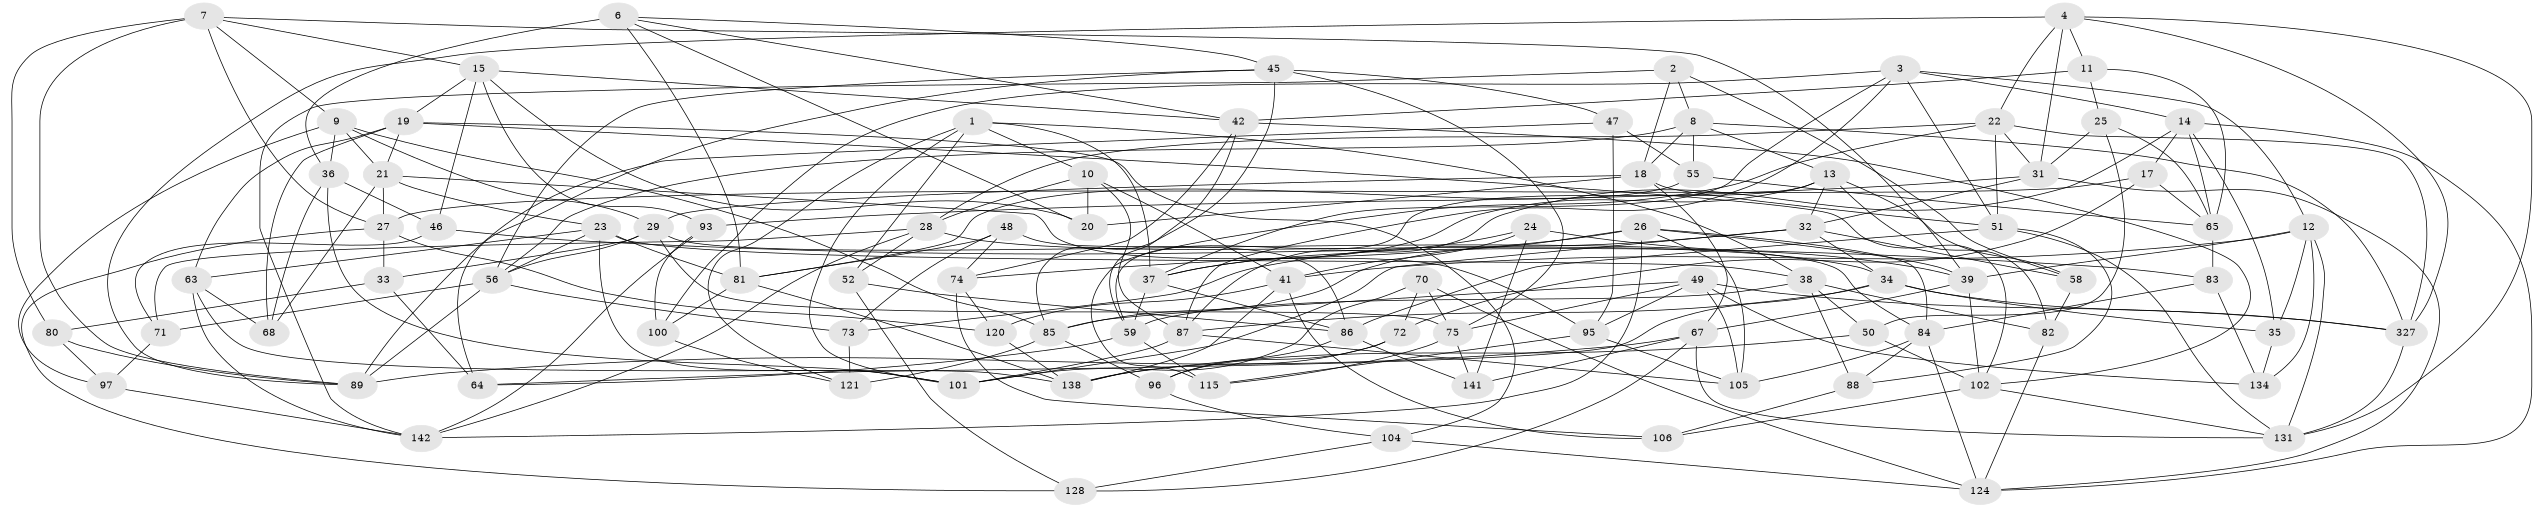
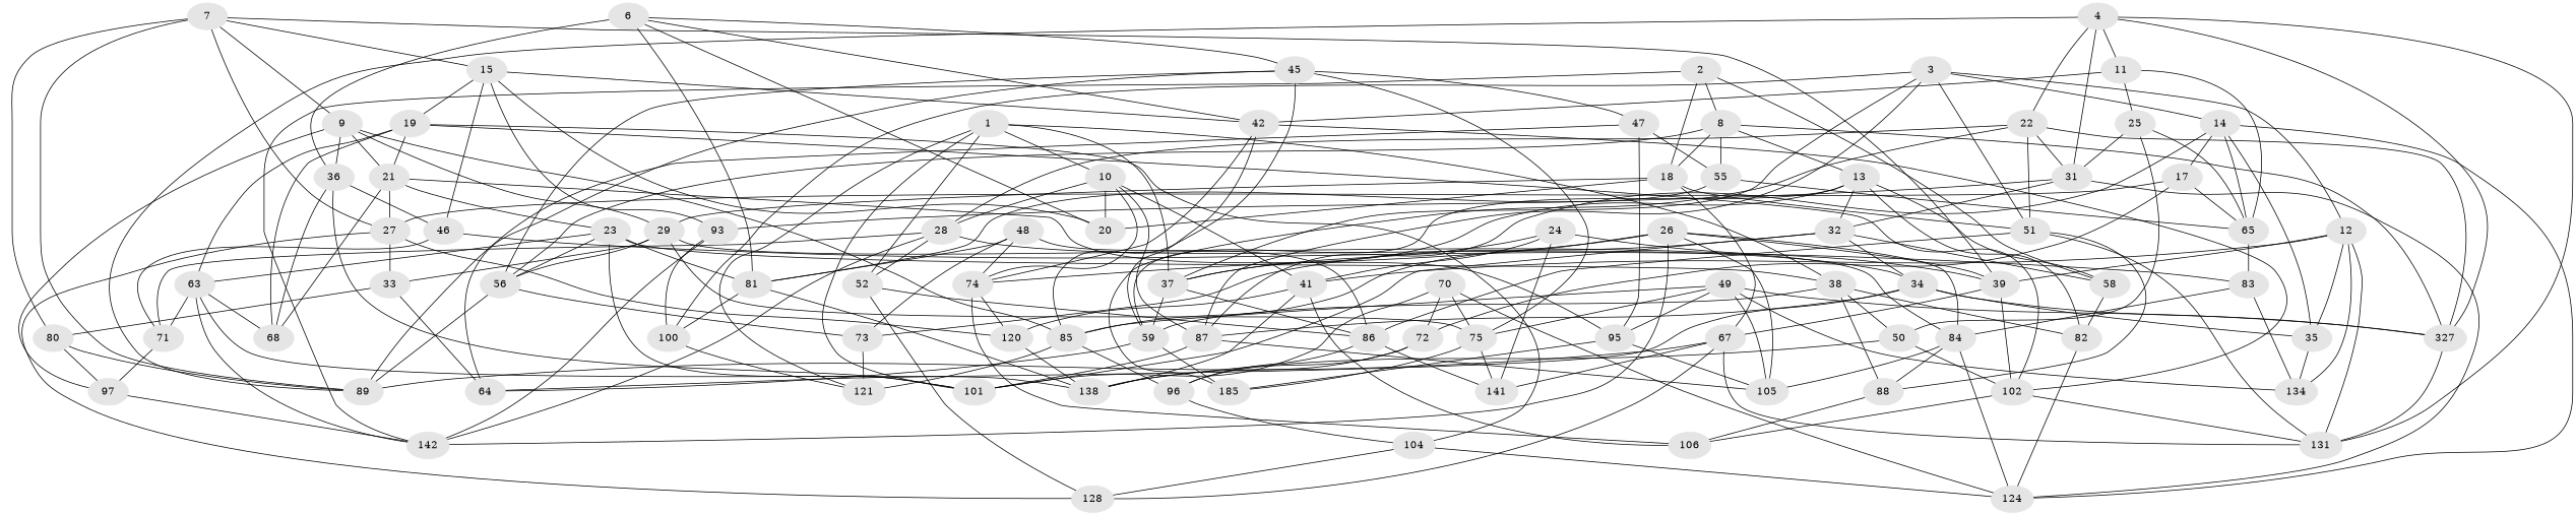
  graph {
    node [color=gray90 style=filled]
    1 [super="+16"]
    10 [super="+143"]
    37 [super="+107"]
    38 [super="+118"]
    52
    101 [super="+113"]
    121
    87 [super="+136"]
    20
    28 [super="+54"]
    41 [super="+44"]
    74 [super="+135"]
    59 [super="+62"]
    86 [super="+112"]
    82
    50
    88
    128
    8 [super="+43"]
    18 [super="+94"]
    n21 [label=327 super="+129"]
    13 [super="+114"]
    55
    56 [super="+61"]
    2
    58
    142 [super="+145"]
    51 [super="+126"]
    29 [super="+90"]
    67 [super="+99"]
    3 [super="+5"]
    12 [super="+60"]
    14 [super="+98"]
    100
    131 [super="+139"]
    39 [super="+117"]
    35
    134
    65 [super="+77"]
    17
    124 [super="+132"]
    105 [super="+125"]
    4 [super="+92"]
    11
    22 [super="+91"]
    31 [super="+79"]
    89 [super="+103"]
    42 [super="+76"]
    25
-   115
+   115 [label=185]
    32 [super="+40"]
    93
    6 [super="+122"]
    36 [super="+116"]
    45 [super="+78"]
    81 [super="+111"]
    46
    68
    102 [super="+140"]
    85 [super="+123"]
    75 [super="+130"]
    64
    47
    138 [super="+144"]
    7 [super="+69"]
    9 [super="+30"]
    15 [super="+53"]
    27 [super="+137"]
    80
    21 [super="+109"]
    97
    19 [super="+110"]
    33
    120
    73
    23 [super="+66"]
    95 [super="+146"]
    84 [super="+119"]
    96
    34 [super="+57"]
    71
    106
    83
    72
    63 [super="+147"]
    104
    141
    24
    26 [super="+108"]
    48
    49 [super="+133"]
    70
    1 -- 10
    1 -- 37
    1 -- 38
    1 -- 52
    1 -- 101
    1 -- 121
    10 -- 87
    10 -- 20
    10 -- 28
    10 -- 41
+   10 -- 74
    37 -- 59
    37 -- 86
    38 -- 59
    38 -- 82
    38 -- 50
    38 -- 88
    52 -- 86
    52 -- 128
    87 -- 101
    87 -- 105
    28 -- 52
    28 -- 142
    28 -- 34
    28 -- 71
    41 -- 138
    41 -- 120
    41 -- 106
    74 -- 120
    74 -- 106
    59 -- 115
    59 -- 64
    86 -- 96
    86 -- 141
    82 -- 124
    50 -- 102
    50 -- 138
    88 -- 106
    8 -- 18
    8 -- n21
    8 -- 13
    8 -- 55
    8 -- 56
    18 -- 20
    18 -- 51
    18 -- 29
    18 -- 67
    n21 -- 131
    13 -- 37
    13 -- 59
    13 -- 82
    13 -- 58
    13 -- 32
    55 -- 65
    55 -- 81
    56 -- 89
    56 -- 73
    2 -- 8
    2 -- 18
    2 -- 58
    2 -- 142
    58 -- 82
    51 -- 86
    51 -- 88
    51 -- 131
    29 -- 56
    29 -- 75
    29 -- 33
    29 -- 84
    67 -- 128
    67 -- 131
    67 -- 89
    67 -- 141
    3 -- 37
    3 -- 87
    3 -- 51
    3 -- 12
    3 -- 14
    3 -- 100
    12 -- 41
    12 -- 131
    12 -- 39
    12 -- 35
    12 -- 134
    14 -- 87
    14 -- 35
    14 -- 65
    14 -- 17
    14 -- 124
    100 -- 121
    39 -- 67
    39 -- 102
    35 -- 134
    65 -- 83
    17 -- 65
    17 -- 27
    17 -- 72
    4 -- n21
    4 -- 131
    4 -- 11
    4 -- 22
    4 -- 31
    4 -- 89
    11 -- 65
    11 -- 42
    11 -- 25
    22 -- 28
    22 -- n21
    22 -- 51
    22 -- 31
    22 -- 115
    31 -- 124
    31 -- 32
    31 -- 93
    42 -- 74
    42 -- 59
    42 -- 102
    25 -- 50
    25 -- 65
    25 -- 31
    32 -- 101
    32 -- 58
    32 -- 73
    32 -- 34
    93 -- 142
    93 -- 100
    6 -- 20
    6 -- 42
    6 -- 36 [weight=2]
    6 -- 45
    6 -- 81
    36 -- 101
    36 -- 46
    36 -- 68
    45 -- 56
    45 -- 85
    45 -- 75
    45 -- 64
    45 -- 47
    81 -- 100
    81 -- 138
    46 -- 71
    46 -- 83
    102 -- 131
    102 -- 106
    85 -- 121
    85 -- 96
    75 -- 115
    75 -- 141
    47 -- 55
    47 -- 89
    47 -- 95
    7 -- 39
    7 -- 89
    7 -- 9
    7 -- 15
    7 -- 27
    7 -- 80
    9 -- 29
    9 -- 36
    9 -- 85
    9 -- 21
    9 -- 97
    15 -- 20
    15 -- 42
    15 -- 93
    15 -- 46
    15 -- 19
    27 -- 128
    27 -- 33
    27 -- 120
    80 -- 89
    80 -- 97
    21 -- 68
    21 -- 27
    21 -- 23
    21 -- 95
    97 -- 142
    19 -- 68
    19 -- 102
    19 -- 21
    19 -- 63
    19 -- 104
    33 -- 64
    33 -- 80
    120 -- 138
    73 -- 121
    23 -- 38
    23 -- 101
    23 -- 56
    23 -- 81
    23 -- 63
    95 -- 105 [weight=2]
    95 -- 115
    84 -- 88
    84 -- 124
    84 -- 105
    96 -- 104
    34 -- 87
    34 -- n21
    34 -- 35
    34 -- 64
    71 -- 97
    83 -- 134
    83 -- 84
    72 -- 138
    72 -- 96
    63 -- 142
    63 -- 68
    63 -- 138
-   56 -- 71
+   63 -- 71
    104 -- 128
    104 -- 124
    24 -- 37
    24 -- 41
    24 -- 39
    24 -- 141
    26 -- 74
    26 -- 142
    26 -- 39
    26 -- 105
    26 -- 85
    26 -- 84
    48 -- 74
    48 -- 86
    48 -- 81
    48 -- 73
    49 -- n21
    49 -- 134
    49 -- 105
    49 -- 85
    49 -- 75
    49 -- 95
    70 -- 101
    70 -- 124
    70 -- 75
    70 -- 72
  }
